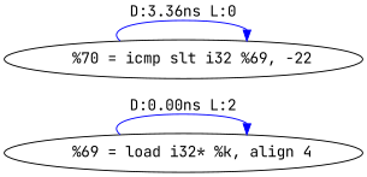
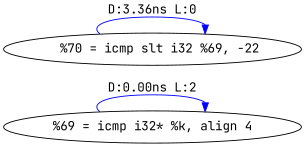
  digraph {
    rankdir=LR
    fontname="JetBrains Mono"
    node [fontname="JetBrains Mono"]
    edge [color=blue fontname="JetBrains Mono"]
-   n1 [label="  %69 = load i32* %k, align 4"]
+   n1 [label="%69 = icmp i32* %k, align 4"]
    n2 [label="  %70 = icmp slt i32 %69, -22"]
    n1 -> n1 [label="D:0.00ns L:2"]
    n2 -> n2 [label="D:3.36ns L:0"]
  }
